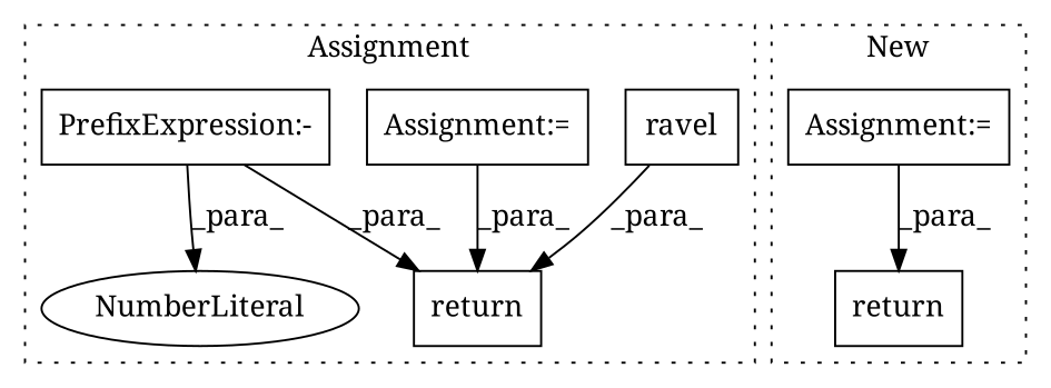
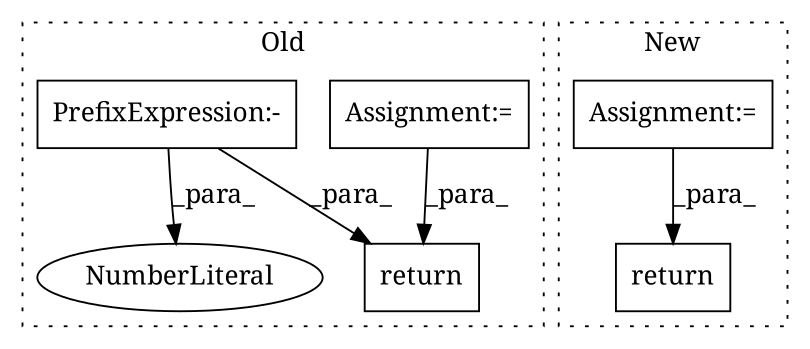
  digraph {
    fontname="Noto Serif"
    node [a=41 fontname="Noto Serif" l=1 shape=box]
    edge [fontname="Noto Serif"]
-   n1 [a=32 l=7 label=ravel s=3862]
    n2 [l=7 label=return s=4359]
    n3 [a=7 label="Assignment:=" s=3725]
    n4 [a=38 label="PrefixExpression:-" s=4317]
    n5 [a=34 label=NumberLiteral s=4318 shape=ellipse]
    n6 [l=7 label=return s=4229]
    n7 [a=7 label="Assignment:=" s=4195]
    subgraph cluster_1 {
-     label=Assignment
+     label=Old
      style=dotted
-     n1
      n2
      n3
      n4
      n5
    }
    subgraph cluster_2 {
      label=New
      style=dotted
      n6
      n7
    }
-   n1 -> n2 [label=_para_]
    n3 -> n2 [label=_para_]
    n4 -> n2 [label=_para_]
    n4 -> n5 [label=_para_]
    n7 -> n6 [label=_para_]
  }
